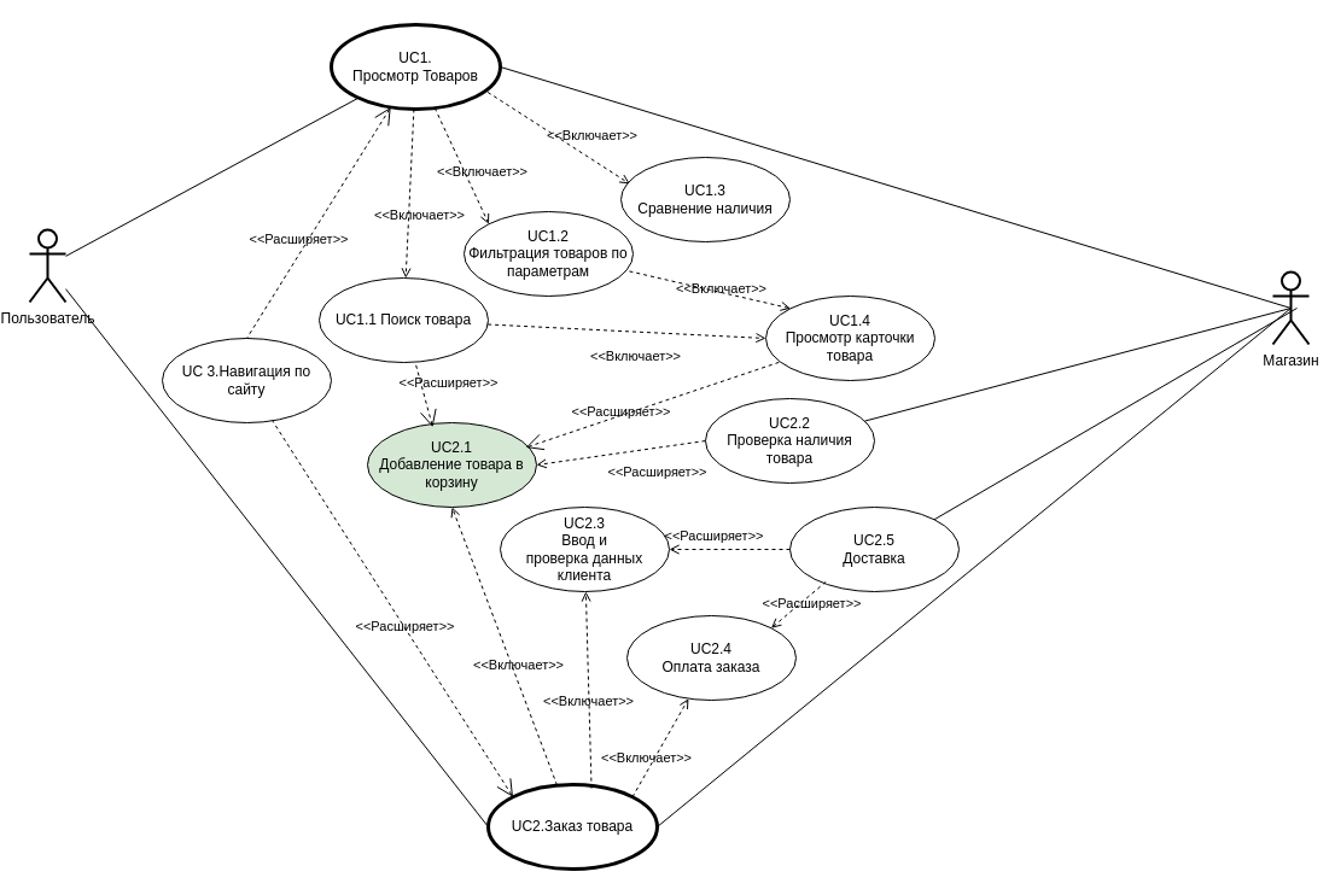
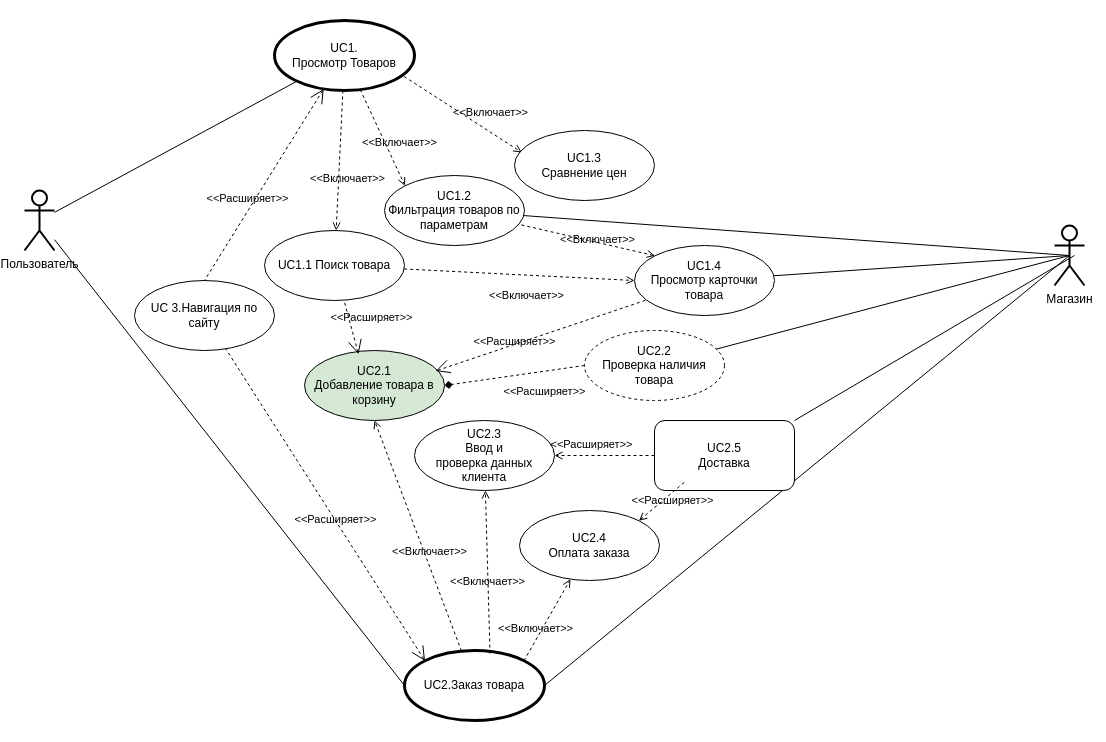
  <mxCell id="0" />
  <mxCell id="1" parent="0" />
  <mxCell id="2" style="rounded=0;orthogonalLoop=1;jettySize=auto;html=1;endArrow=none;endFill=0;" parent="1" source="4" target="17" edge="1"><mxGeometry relative="1" as="geometry"><mxPoint x="220" y="45" as="targetPoint" /></mxGeometry></mxCell>
  <mxCell id="3" style="rounded=0;orthogonalLoop=1;jettySize=auto;html=1;endArrow=none;endFill=0;entryX=0;entryY=0.5;entryDx=0;entryDy=0;" parent="1" source="4" target="8" edge="1"><mxGeometry relative="1" as="geometry" /></mxCell>
  <mxCell id="4" value="Пользователь" style="shape=umlActor;verticalLabelPosition=bottom;verticalAlign=top;html=1;strokeWidth=2;" parent="1" vertex="1"><mxGeometry x="20" y="190" width="30" height="60" as="geometry" /></mxCell>
  <mxCell id="5" value="UC2.1&lt;br&gt;Добавление товара в корзину" style="ellipse;whiteSpace=wrap;html=1;fillColor=#d5e8d4;" parent="1" vertex="1"><mxGeometry x="300" y="350" width="140" height="70" as="geometry" /></mxCell>
- <mxCell id="6" value="UC2.2&lt;br&gt;Проверка наличия товара" style="ellipse;whiteSpace=wrap;html=1;" parent="1" vertex="1"><mxGeometry x="580" y="330" width="140" height="70" as="geometry" /></mxCell>
+ <mxCell id="6" value="UC2.2&lt;br&gt;Проверка наличия товара" style="ellipse;whiteSpace=wrap;html=1;dashed=1;" parent="1" vertex="1"><mxGeometry x="580" y="330" width="140" height="70" as="geometry" /></mxCell>
  <mxCell id="7" style="rounded=0;orthogonalLoop=1;jettySize=auto;html=1;entryX=0.5;entryY=0.5;entryDx=0;entryDy=0;entryPerimeter=0;endArrow=none;endFill=0;exitX=1;exitY=0.5;exitDx=0;exitDy=0;" parent="1" source="8" target="18" edge="1"><mxGeometry relative="1" as="geometry"><mxPoint x="490" y="730" as="sourcePoint" /></mxGeometry></mxCell>
  <mxCell id="8" value="UC2.Заказ товара" style="ellipse;whiteSpace=wrap;html=1;strokeWidth=3;" parent="1" vertex="1"><mxGeometry x="400" y="650" width="140" height="70" as="geometry" /></mxCell>
- <mxCell id="9" value="UC2.5&lt;br&gt;Доставка" style="ellipse;whiteSpace=wrap;html=1;" parent="1" vertex="1"><mxGeometry x="650" y="420" width="140" height="70" as="geometry" /></mxCell>
+ <mxCell id="9" value="UC2.5&lt;br&gt;Доставка" style="whiteSpace=wrap;html=1;rounded=1;" parent="1" vertex="1"><mxGeometry x="650" y="420" width="140" height="70" as="geometry" /></mxCell>
  <mxCell id="10" value="UC2.3&lt;br&gt;Ввод и &lt;br&gt;проверка данных клиента" style="ellipse;whiteSpace=wrap;html=1;" parent="1" vertex="1"><mxGeometry x="410" y="420" width="140" height="70" as="geometry" /></mxCell>
  <mxCell id="11" value="&amp;lt;&amp;lt;Включает&amp;gt;&amp;gt;" style="edgeStyle=none;html=1;endArrow=open;verticalAlign=bottom;dashed=1;labelBackgroundColor=none;rounded=0;entryX=0.5;entryY=1;entryDx=0;entryDy=0;" parent="1" source="8" target="5" edge="1"><mxGeometry x="-0.221" y="-2" width="160" relative="1" as="geometry"><mxPoint x="231" y="313" as="sourcePoint" /><mxPoint x="349" y="397" as="targetPoint" /><mxPoint as="offset" /></mxGeometry></mxCell>
  <mxCell id="12" value="&amp;lt;&amp;lt;Включает&amp;gt;&amp;gt;" style="edgeStyle=none;html=1;endArrow=open;verticalAlign=bottom;dashed=1;labelBackgroundColor=none;rounded=0;exitX=0.611;exitY=0.044;exitDx=0;exitDy=0;exitPerimeter=0;" parent="1" source="8" target="10" edge="1"><mxGeometry x="-0.226" y="1" width="160" relative="1" as="geometry"><mxPoint x="204" y="319" as="sourcePoint" /><mxPoint x="256" y="451" as="targetPoint" /><mxPoint as="offset" /></mxGeometry></mxCell>
  <mxCell id="13" value="UC2.4&lt;br&gt;Оплата заказа" style="ellipse;whiteSpace=wrap;html=1;" parent="1" vertex="1"><mxGeometry x="515" y="510" width="140" height="70" as="geometry" /></mxCell>
  <mxCell id="14" value="&amp;lt;&amp;lt;Включает&amp;gt;&amp;gt;" style="edgeStyle=none;html=1;endArrow=open;verticalAlign=bottom;dashed=1;labelBackgroundColor=none;rounded=0;exitX=1;exitY=0;exitDx=0;exitDy=0;" parent="1" source="8" target="13" edge="1"><mxGeometry x="-0.451" y="2" width="160" relative="1" as="geometry"><mxPoint x="167" y="312" as="sourcePoint" /><mxPoint x="199" y="410" as="targetPoint" /><mxPoint as="offset" /></mxGeometry></mxCell>
  <mxCell id="15" value="&amp;lt;&amp;lt;Расширяет&amp;gt;&amp;gt;" style="edgeStyle=none;html=1;startArrow=open;endArrow=none;startSize=12;verticalAlign=bottom;dashed=1;labelBackgroundColor=none;rounded=0;exitX=0.386;exitY=0.053;exitDx=0;exitDy=0;exitPerimeter=0;" parent="1" source="5" target="25" edge="1"><mxGeometry x="-0.154" y="-20" width="160" relative="1" as="geometry"><mxPoint x="390" y="311" as="sourcePoint" /><mxPoint x="430" y="250" as="targetPoint" /><mxPoint y="1" as="offset" /></mxGeometry></mxCell>
  <mxCell id="16" value="&amp;lt;&amp;lt;Расширяет&amp;gt;&amp;gt;" style="edgeStyle=none;html=1;startArrow=open;endArrow=none;startSize=12;verticalAlign=bottom;dashed=1;labelBackgroundColor=none;rounded=0;exitX=0.937;exitY=0.293;exitDx=0;exitDy=0;exitPerimeter=0;" parent="1" source="5" target="23" edge="1"><mxGeometry x="-0.269" y="-6" width="160" relative="1" as="geometry"><mxPoint x="440" y="330" as="sourcePoint" /><mxPoint x="634.32" y="276.212" as="targetPoint" /><mxPoint as="offset" /></mxGeometry></mxCell>
  <mxCell id="17" value="UC1.&lt;br&gt;Просмотр Товаров" style="ellipse;whiteSpace=wrap;html=1;strokeWidth=3;" parent="1" vertex="1"><mxGeometry x="270" y="20" width="140" height="70" as="geometry" /></mxCell>
  <mxCell id="18" value="Магазин" style="shape=umlActor;verticalLabelPosition=bottom;verticalAlign=top;html=1;strokeWidth=2;" parent="1" vertex="1"><mxGeometry x="1050" y="225" width="30" height="60" as="geometry" /></mxCell>
- <mxCell id="19" value="UC1.3&lt;br&gt;Сравнение наличия" style="ellipse;whiteSpace=wrap;html=1;" parent="1" vertex="1"><mxGeometry x="510" y="130" width="140" height="70" as="geometry" /></mxCell>
+ <mxCell id="19" value="UC1.3&lt;br&gt;Сравнение цен" style="ellipse;whiteSpace=wrap;html=1;" parent="1" vertex="1"><mxGeometry x="510" y="130" width="140" height="70" as="geometry" /></mxCell>
  <mxCell id="20" value="UC1.2&lt;br&gt;Фильтрация товаров по параметрам" style="ellipse;whiteSpace=wrap;html=1;" parent="1" vertex="1"><mxGeometry x="380" y="175" width="140" height="70" as="geometry" /></mxCell>
  <mxCell id="21" value="&amp;lt;&amp;lt;Включает&amp;gt;&amp;gt;" style="edgeStyle=none;html=1;endArrow=open;verticalAlign=bottom;dashed=1;labelBackgroundColor=none;rounded=0;entryX=0;entryY=0;entryDx=0;entryDy=0;" parent="1" source="17" target="20" edge="1"><mxGeometry x="0.379" y="9" width="160" relative="1" as="geometry"><mxPoint x="211" y="292" as="sourcePoint" /><mxPoint x="379" y="338" as="targetPoint" /><mxPoint as="offset" /></mxGeometry></mxCell>
  <mxCell id="22" value="&amp;lt;&amp;lt;Включает&amp;gt;&amp;gt;" style="edgeStyle=none;html=1;endArrow=open;verticalAlign=bottom;dashed=1;labelBackgroundColor=none;rounded=0;entryX=0.052;entryY=0.313;entryDx=0;entryDy=0;exitX=0.926;exitY=0.8;exitDx=0;exitDy=0;entryPerimeter=0;exitPerimeter=0;" parent="1" source="17" target="19" edge="1"><mxGeometry x="0.379" y="9" width="160" relative="1" as="geometry"><mxPoint x="377" y="78" as="sourcePoint" /><mxPoint x="490" y="151" as="targetPoint" /><mxPoint as="offset" /></mxGeometry></mxCell>
  <mxCell id="23" value="UC1.4&lt;br&gt;Просмотр карточки товара" style="ellipse;whiteSpace=wrap;html=1;" parent="1" vertex="1"><mxGeometry x="630" y="245" width="140" height="70" as="geometry" /></mxCell>
  <mxCell id="24" value="&amp;lt;&amp;lt;Включает&amp;gt;&amp;gt;" style="edgeStyle=none;html=1;endArrow=open;verticalAlign=bottom;dashed=1;labelBackgroundColor=none;rounded=0;exitX=0.978;exitY=0.706;exitDx=0;exitDy=0;exitPerimeter=0;entryX=0;entryY=0;entryDx=0;entryDy=0;" parent="1" source="20" target="23" edge="1"><mxGeometry x="0.184" y="-6" width="160" relative="1" as="geometry"><mxPoint x="379" y="77" as="sourcePoint" /><mxPoint x="650" y="260" as="targetPoint" /><mxPoint x="-1" as="offset" /></mxGeometry></mxCell>
  <mxCell id="25" value="UC1.1 Поиск товара" style="ellipse;whiteSpace=wrap;html=1;" parent="1" vertex="1"><mxGeometry x="260" y="230" width="140" height="70" as="geometry" /></mxCell>
  <mxCell id="26" value="&amp;lt;&amp;lt;Включает&amp;gt;&amp;gt;" style="edgeStyle=none;html=1;endArrow=open;verticalAlign=bottom;dashed=1;labelBackgroundColor=none;rounded=0;entryX=0;entryY=0.5;entryDx=0;entryDy=0;" parent="1" source="25" target="23" edge="1"><mxGeometry x="0.077" y="-29" width="160" relative="1" as="geometry"><mxPoint x="587" y="169" as="sourcePoint" /><mxPoint x="670" y="200" as="targetPoint" /><mxPoint as="offset" /></mxGeometry></mxCell>
  <mxCell id="27" value="&amp;lt;&amp;lt;Включает&amp;gt;&amp;gt;" style="edgeStyle=none;html=1;endArrow=open;verticalAlign=bottom;dashed=1;labelBackgroundColor=none;rounded=0;" parent="1" source="17" target="25" edge="1"><mxGeometry x="0.379" y="9" width="160" relative="1" as="geometry"><mxPoint x="459" y="200" as="sourcePoint" /><mxPoint x="660" y="215" as="targetPoint" /><mxPoint as="offset" /></mxGeometry></mxCell>
  <mxCell id="28" value="UC 3.Навигация по сайту" style="ellipse;whiteSpace=wrap;html=1;" parent="1" vertex="1"><mxGeometry x="130" y="280" width="140" height="70" as="geometry" /></mxCell>
  <mxCell id="29" value="&amp;lt;&amp;lt;Расширяет&amp;gt;&amp;gt;" style="edgeStyle=none;html=1;startArrow=open;endArrow=none;startSize=12;verticalAlign=bottom;dashed=1;labelBackgroundColor=none;rounded=0;entryX=0.5;entryY=0;entryDx=0;entryDy=0;" parent="1" source="17" target="28" edge="1"><mxGeometry x="0.242" y="-3" width="160" relative="1" as="geometry"><mxPoint x="429" y="320" as="sourcePoint" /><mxPoint x="401" y="230" as="targetPoint" /><mxPoint y="1" as="offset" /></mxGeometry></mxCell>
  <mxCell id="30" value="&amp;lt;&amp;lt;Расширяет&amp;gt;&amp;gt;" style="edgeStyle=none;html=1;startArrow=open;endArrow=none;startSize=12;verticalAlign=bottom;dashed=1;labelBackgroundColor=none;rounded=0;exitX=0;exitY=0;exitDx=0;exitDy=0;" parent="1" source="8" target="28" edge="1"><mxGeometry x="-0.136" y="4" width="160" relative="1" as="geometry"><mxPoint x="280" y="210" as="sourcePoint" /><mxPoint x="150" y="170" as="targetPoint" /><mxPoint as="offset" /></mxGeometry></mxCell>
  <mxCell id="31" style="rounded=0;orthogonalLoop=1;jettySize=auto;html=1;endArrow=none;endFill=0;exitX=0.5;exitY=0.5;exitDx=0;exitDy=0;exitPerimeter=0;" parent="1" source="18" target="6" edge="1"><mxGeometry relative="1" as="geometry"><mxPoint x="10" y="76" as="sourcePoint" /><mxPoint x="127" y="242" as="targetPoint" /></mxGeometry></mxCell>
- <mxCell id="33" style="rounded=0;orthogonalLoop=1;jettySize=auto;html=1;endArrow=none;endFill=0;exitX=0.5;exitY=0.5;exitDx=0;exitDy=0;exitPerimeter=0;entryX=1;entryY=0.5;entryDx=0;entryDy=0;" parent="1" source="18" target="17" edge="1"><mxGeometry relative="1" as="geometry"><mxPoint x="1155" y="70" as="sourcePoint" /><mxPoint x="788" y="195" as="targetPoint" /></mxGeometry></mxCell>
+ <mxCell id="32" style="rounded=0;orthogonalLoop=1;jettySize=auto;html=1;endArrow=none;endFill=0;exitX=0.5;exitY=0.5;exitDx=0;exitDy=0;exitPerimeter=0;" parent="1" source="18" target="23" edge="1"><mxGeometry relative="1" as="geometry"><mxPoint x="945" y="400" as="sourcePoint" /><mxPoint x="696" y="444" as="targetPoint" /></mxGeometry></mxCell>
+ <mxCell id="33" style="rounded=0;orthogonalLoop=1;jettySize=auto;html=1;endArrow=none;endFill=0;exitX=0.5;exitY=0.5;exitDx=0;exitDy=0;exitPerimeter=0;" parent="1" source="18" target="20" edge="1"><mxGeometry relative="1" as="geometry"><mxPoint x="1155" y="70" as="sourcePoint" /><mxPoint x="788" y="195" as="targetPoint" /></mxGeometry></mxCell>
  <mxCell id="34" style="rounded=0;orthogonalLoop=1;jettySize=auto;html=1;entryX=0.667;entryY=0.5;entryDx=0;entryDy=0;entryPerimeter=0;endArrow=none;endFill=0;exitX=1;exitY=0;exitDx=0;exitDy=0;" parent="1" source="9" target="18" edge="1"><mxGeometry relative="1" as="geometry"><mxPoint x="500" y="740" as="sourcePoint" /><mxPoint x="1275" y="260" as="targetPoint" /></mxGeometry></mxCell>
  <mxCell id="35" value="&amp;lt;&amp;lt;Расширяет&amp;gt;&amp;gt;" style="edgeStyle=none;html=1;endArrow=open;verticalAlign=bottom;dashed=1;labelBackgroundColor=none;rounded=0;exitX=0.212;exitY=0.884;exitDx=0;exitDy=0;exitPerimeter=0;entryX=1;entryY=0;entryDx=0;entryDy=0;" edge="1" parent="1" source="9" target="13"><mxGeometry x="-0.106" y="13" width="160" relative="1" as="geometry"><mxPoint x="928" y="628" as="sourcePoint" /><mxPoint x="830" y="590" as="targetPoint" /><mxPoint as="offset" /></mxGeometry></mxCell>
  <mxCell id="36" value="&amp;lt;&amp;lt;Расширяет&amp;gt;&amp;gt;" style="edgeStyle=none;html=1;endArrow=open;verticalAlign=bottom;dashed=1;labelBackgroundColor=none;rounded=0;entryX=1;entryY=0.5;entryDx=0;entryDy=0;" edge="1" parent="1" source="9" target="10"><mxGeometry x="0.256" y="-3" width="160" relative="1" as="geometry"><mxPoint x="666" y="475" as="sourcePoint" /><mxPoint x="595" y="518" as="targetPoint" /><mxPoint y="1" as="offset" /></mxGeometry></mxCell>
- <mxCell id="37" value="&amp;lt;&amp;lt;Расширяет&amp;gt;&amp;gt;" style="edgeStyle=none;html=1;endArrow=open;verticalAlign=bottom;dashed=1;labelBackgroundColor=none;rounded=0;exitX=0;exitY=0.5;exitDx=0;exitDy=0;entryX=1;entryY=0.5;entryDx=0;entryDy=0;" edge="1" parent="1" source="6" target="5"><mxGeometry x="-0.37" y="29" width="160" relative="1" as="geometry"><mxPoint x="666" y="475" as="sourcePoint" /><mxPoint x="595" y="518" as="targetPoint" /><mxPoint as="offset" /></mxGeometry></mxCell>
+ <mxCell id="37" value="&amp;lt;&amp;lt;Расширяет&amp;gt;&amp;gt;" style="edgeStyle=none;html=1;endArrow=diamond;verticalAlign=bottom;dashed=1;labelBackgroundColor=none;rounded=0;exitX=0;exitY=0.5;exitDx=0;exitDy=0;entryX=1;entryY=0.5;entryDx=0;entryDy=0;" edge="1" parent="1" source="6" target="5"><mxGeometry x="-0.37" y="29" width="160" relative="1" as="geometry"><mxPoint x="666" y="475" as="sourcePoint" /><mxPoint x="595" y="518" as="targetPoint" /><mxPoint as="offset" /></mxGeometry></mxCell>
